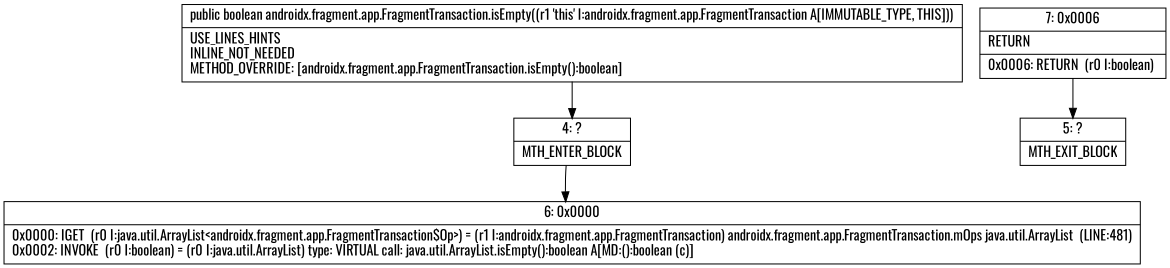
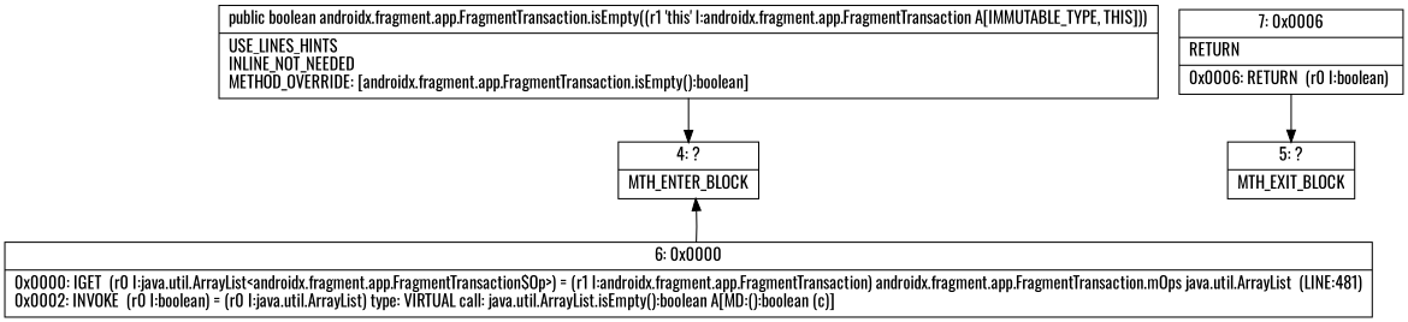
  digraph {
    fontname=Oswald
    node [fontname=Oswald shape=record]
    edge [fontname=Oswald]
    n1 [label="{4\:\ ?|MTH_ENTER_BLOCK\l}"]
    n2 [label="{6\:\ 0x0000|0x0000: IGET  (r0 I:java.util.ArrayList\<androidx.fragment.app.FragmentTransaction$Op\>) = (r1 I:androidx.fragment.app.FragmentTransaction) androidx.fragment.app.FragmentTransaction.mOps java.util.ArrayList  (LINE:481)\l0x0002: INVOKE  (r0 I:boolean) = (r0 I:java.util.ArrayList) type: VIRTUAL call: java.util.ArrayList.isEmpty():boolean A[MD:():boolean (c)]\l}"]
    n3 [label="{7\:\ 0x0006|RETURN\l|0x0006: RETURN  (r0 I:boolean) \l}"]
    n4 [label="{5\:\ ?|MTH_EXIT_BLOCK\l}"]
    n5 [label="{public boolean androidx.fragment.app.FragmentTransaction.isEmpty((r1 'this' I:androidx.fragment.app.FragmentTransaction A[IMMUTABLE_TYPE, THIS]))  | USE_LINES_HINTS\lINLINE_NOT_NEEDED\lMETHOD_OVERRIDE: [androidx.fragment.app.FragmentTransaction.isEmpty():boolean]\l}"]
-   n1 -> n2
+   n2 -> n1
    n3 -> n4
    n5 -> n1
  }
